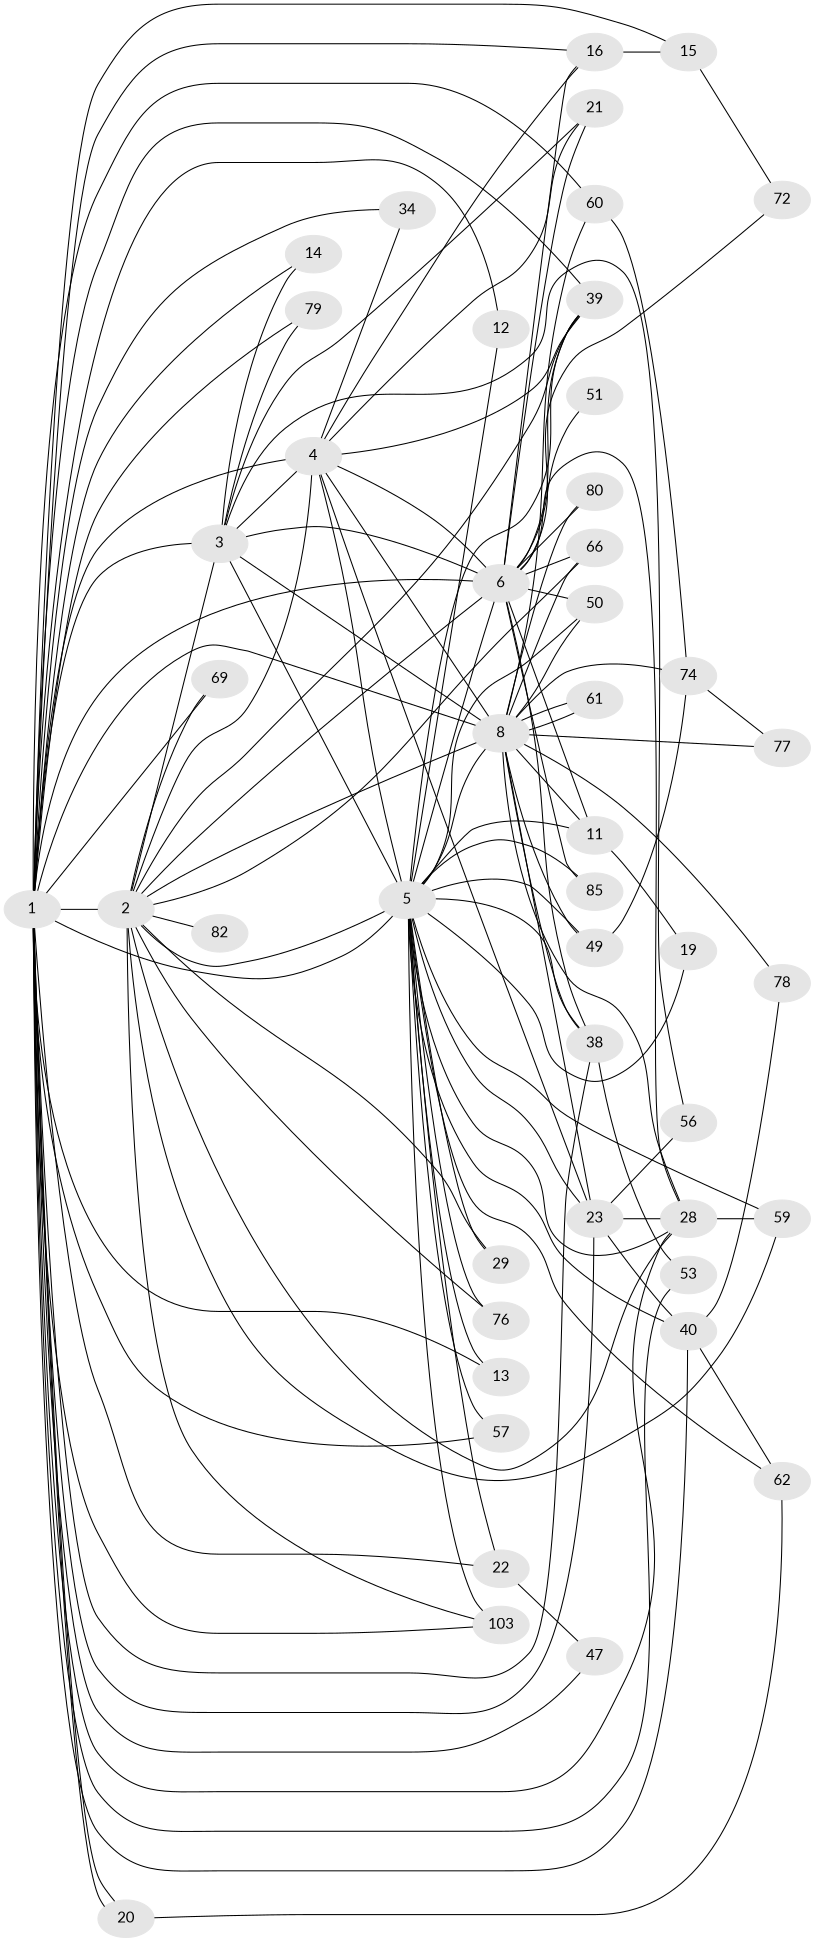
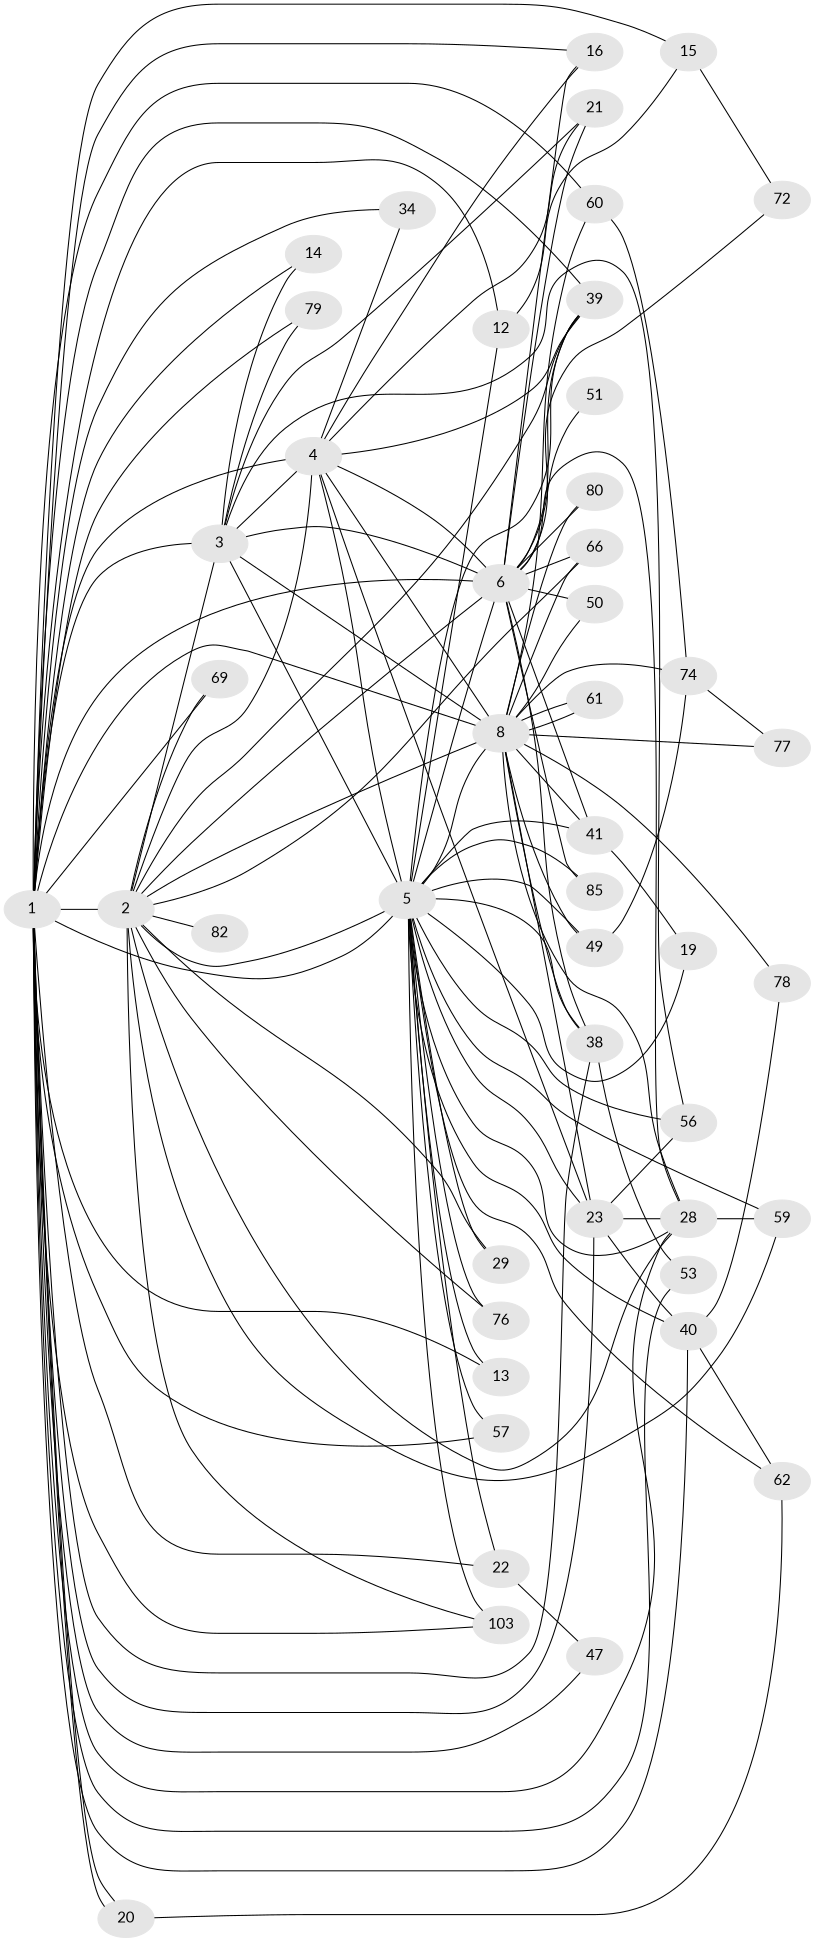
  graph {
    fontname=Lato
    rankdir=LR
    node [color=gray90 fontname=Lato style=filled]
    edge [fontname=Lato]
    1 [super="+68+24"]
    2
    3
    4
    5 [super="+9+65+87"]
    6 [super="+86+41+7+108"]
    8 [super="+46+44+63+10"]
    12
    13
    14
    15 [super="+18"]
    16
    20 [super="+104"]
    22 [super="+27+26"]
    23 [super="+45+110+35"]
    28 [super="+33+71"]
    34
    38 [super="+84"]
    39 [super="+100+42"]
    40 [super="+96"]
    47
    53
    57
    60 [super="+81"]
    69
    79
    103
    29
    59
    66 [super="+75"]
    76
    82
    21
    56 [super="+90"]
-   11
+   11 [label=41]
    19
    49
    50 [super="+118"]
    62
    85
    51 [super="+119"]
    72
    80
    61
    74
    77
    78
    1 -- 2
    1 -- 3
    1 -- 4
    1 -- 5 [weight=5]
    1 -- 6 [weight=3]
    1 -- 8 [weight=4]
    1 -- 12
    1 -- 13
    1 -- 14
    1 -- 15 [weight=2]
    1 -- 16
    1 -- 20
    1 -- 20
    1 -- 22 [weight=3]
    1 -- 23
    1 -- 28
    1 -- 34
    1 -- 38
    1 -- 39
    1 -- 40
    1 -- 47
    1 -- 53
    1 -- 57
    1 -- 60
    1 -- 69
    1 -- 79
    1 -- 103
    2 -- 3
    2 -- 4
    2 -- 5 [weight=3]
    2 -- 6 [weight=3]
    2 -- 8 [weight=2]
    2 -- 28 [weight=2]
    2 -- 39
    2 -- 69
    2 -- 103
    2 -- 29
    2 -- 59
    2 -- 66
    2 -- 76
    2 -- 82
    3 -- 4
    3 -- 5 [weight=4]
    3 -- 6 [weight=2]
    3 -- 8 [weight=3]
    3 -- 14
    3 -- 79
    3 -- 21
    3 -- 56
    4 -- 5 [weight=2]
    4 -- 6 [weight=2]
    4 -- 8 [weight=2]
    4 -- 16
    4 -- 23
    4 -- 34
    4 -- 39
    4 -- 21
    5 -- 6 [weight=9]
    5 -- 8 [weight=9]
    5 -- 12
    5 -- 13 [weight=2]
    5 -- 22 [weight=2]
    5 -- 23
    5 -- 28
    5 -- 38 [weight=2]
    5 -- 39
    5 -- 40
    5 -- 57
    5 -- 103
    5 -- 29
    5 -- 59
    5 -- 76
    5 -- 11 [weight=2]
    5 -- 19
    5 -- 49
-   5 -- 50 [weight=2]
+   5 -- 56 [weight=2]
    5 -- 62
    5 -- 85
    6 -- 16
    6 -- 28
    6 -- 38
    6 -- 39
    6 -- 66
    6 -- 21
    6 -- 11
    6 -- 50
    6 -- 85
    6 -- 51 [weight=2]
    6 -- 72
    6 -- 80 [weight=9]
    8 -- 23 [weight=2]
    8 -- 28 [weight=2]
    8 -- 38
    8 -- 60 [weight=2]
    8 -- 66
    8 -- 11
    8 -- 49
    8 -- 50
    8 -- 80 [weight=2]
    8 -- 61
    8 -- 61
    8 -- 74
    8 -- 77 [weight=2]
    8 -- 78
-   16 -- 15
+   12 -- 15
    15 -- 72
    20 -- 62
    22 -- 47
    23 -- 28
    23 -- 40 [weight=2]
    23 -- 56 [weight=2]
    28 -- 59
    38 -- 53
    40 -- 62
    40 -- 78
    60 -- 74
    11 -- 19
    49 -- 74
    74 -- 77
  }
